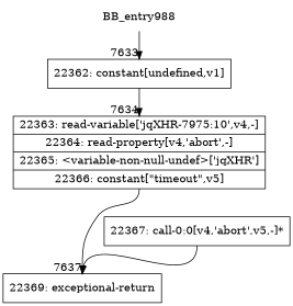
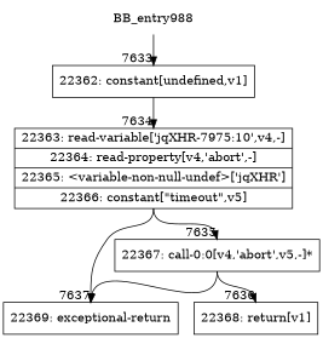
  digraph {
    rankdir=TD
    node [shape=record]
    edge [headport=n tailport=s]
    n1 [label=BB_entry988 shape=none]
    n2 [label="{22362: constant[undefined,v1]}"]
    n3 [label="{22363: read-variable['jqXHR-7975:10',v4,-]|22364: read-property[v4,'abort',-]|22365: \<variable-non-null-undef\>['jqXHR']|22366: constant[\"timeout\",v5]}"]
    n4 [label="{22367: call-0:0[v4,'abort',v5,-]*}"]
    n5 [label="{22369: exceptional-return}"]
+   n6 [label="{22368: return[v1]}"]
    n1 -> n2 [headlabel="    7633"]
    n2 -> n3 [headlabel="      7634"]
+   n3 -> n4 [headlabel="      7635"]
    n3 -> n5 [color=black headlabel="      7637"]
    n4 -> n5 [color=black]
+   n4 -> n6 [headlabel="      7636"]
  }
